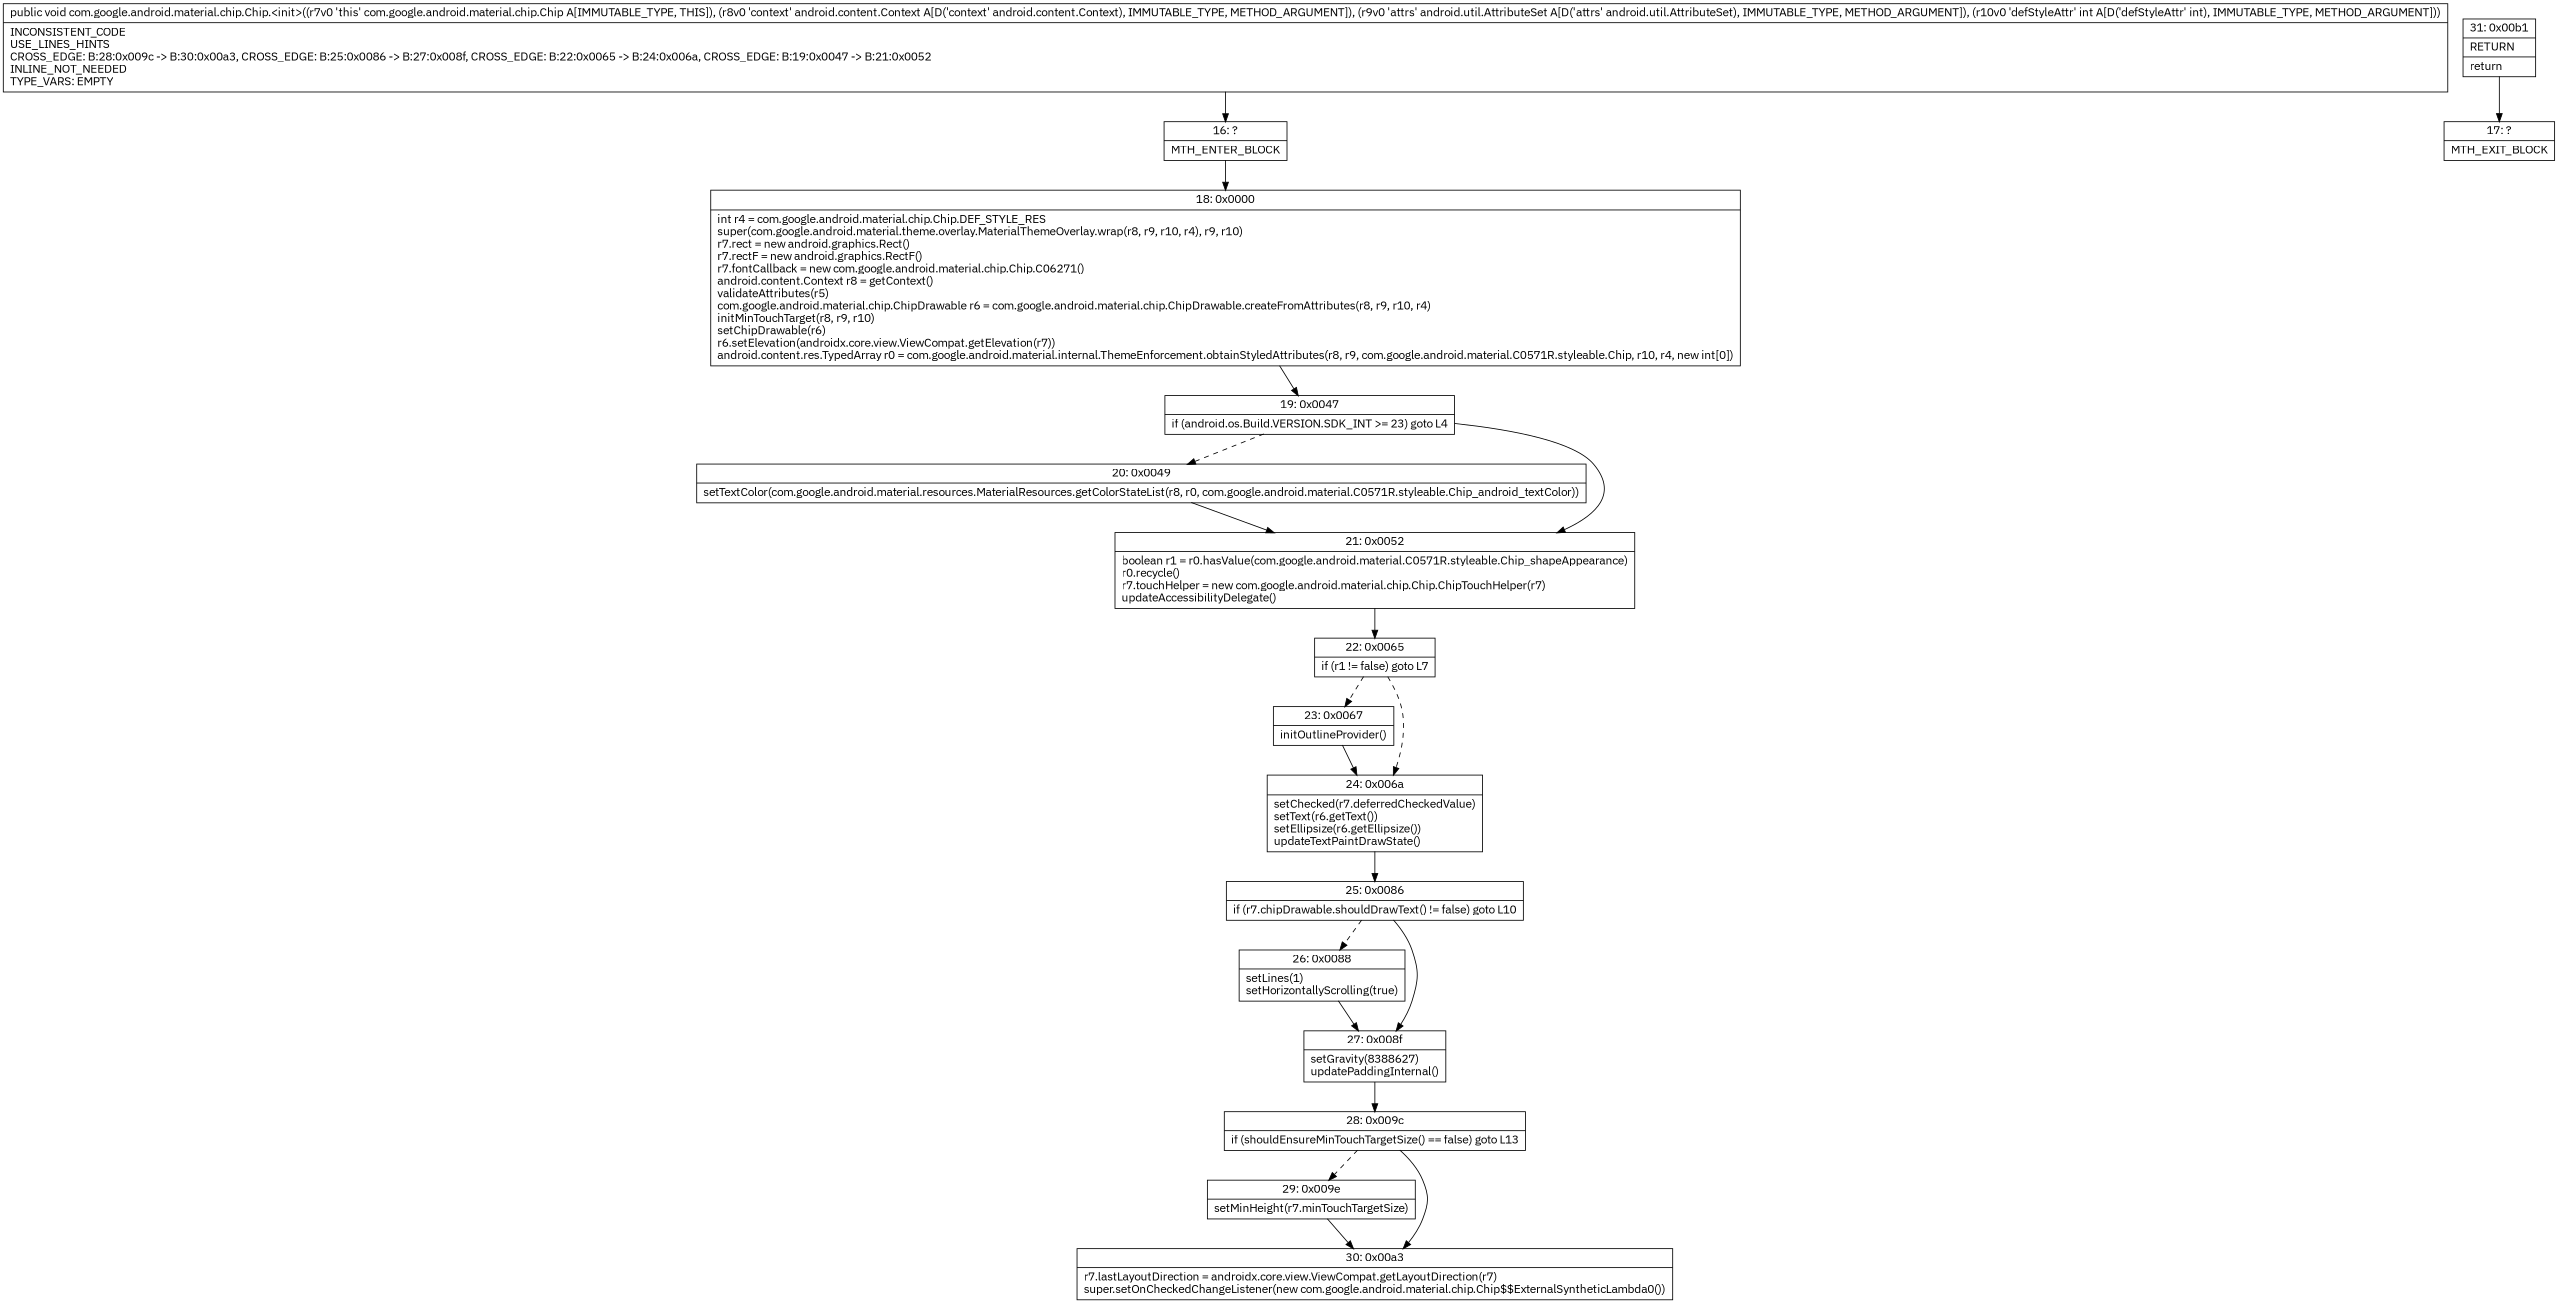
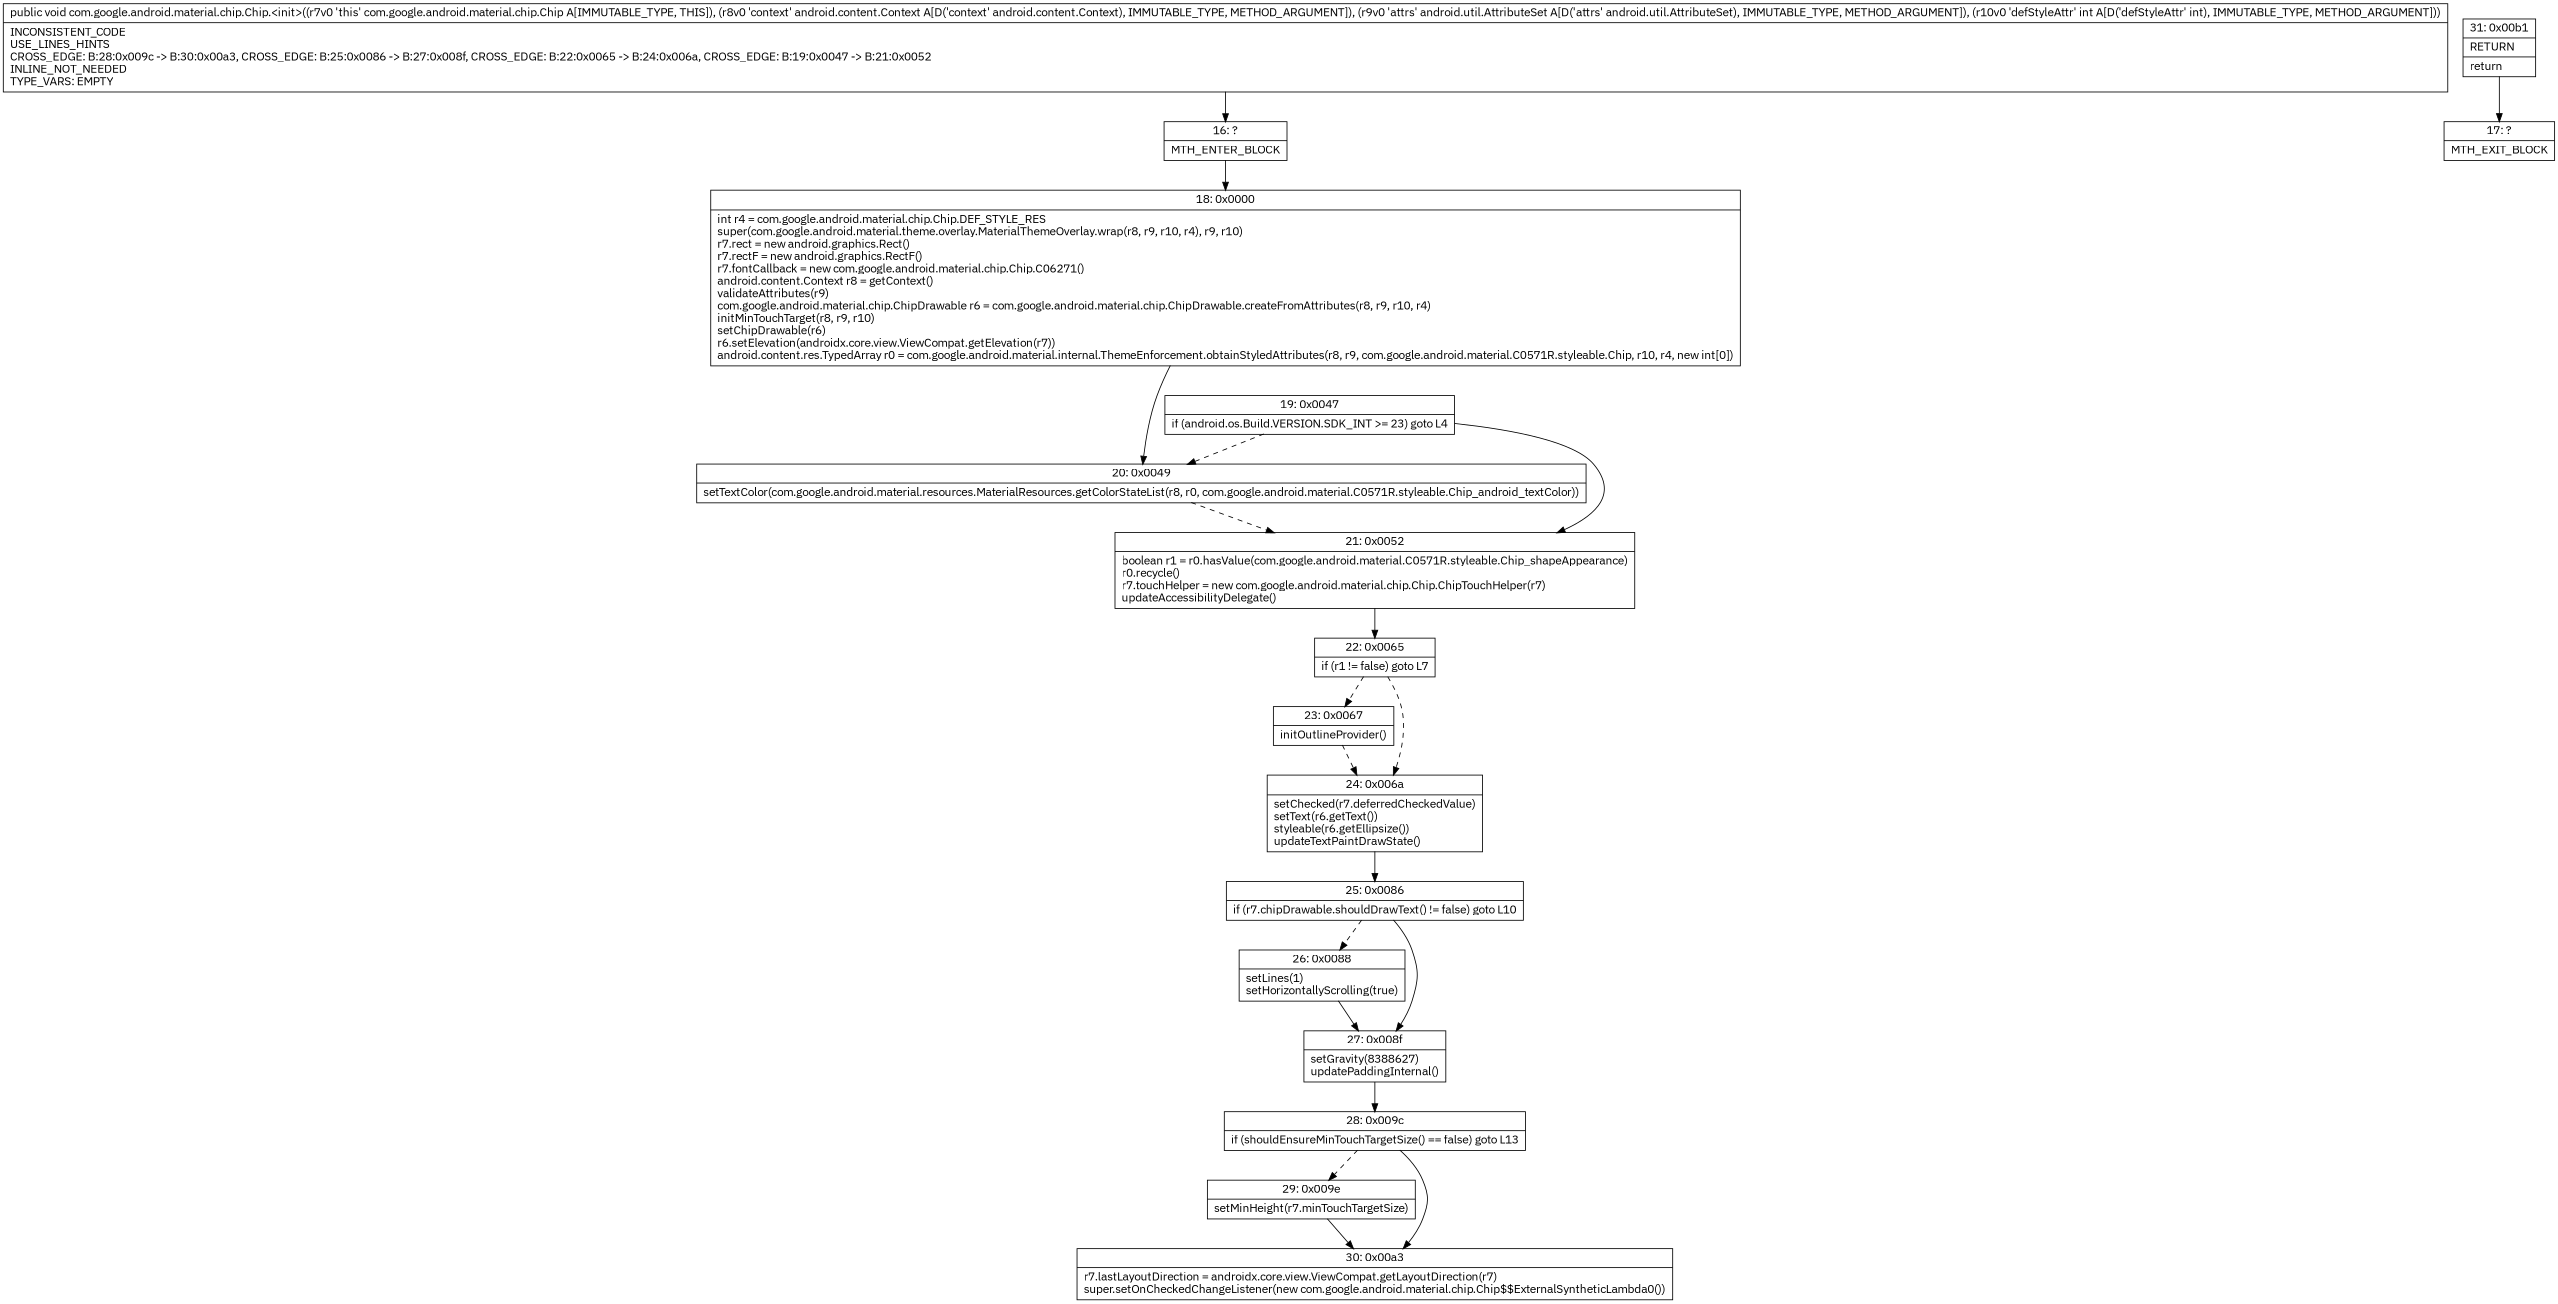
  digraph {
    fontname="IBM Plex Sans"
    node [fontname="IBM Plex Sans" shape=record]
    edge [fontname="IBM Plex Sans"]
    n1 [label="{16\:\ ?|MTH_ENTER_BLOCK\l}"]
-   n2 [label="{18\:\ 0x0000|int r4 = com.google.android.material.chip.Chip.DEF_STYLE_RES\lsuper(com.google.android.material.theme.overlay.MaterialThemeOverlay.wrap(r8, r9, r10, r4), r9, r10)\lr7.rect = new android.graphics.Rect()\lr7.rectF = new android.graphics.RectF()\lr7.fontCallback = new com.google.android.material.chip.Chip.C06271()\landroid.content.Context r8 = getContext()\lvalidateAttributes(r5)\lcom.google.android.material.chip.ChipDrawable r6 = com.google.android.material.chip.ChipDrawable.createFromAttributes(r8, r9, r10, r4)\linitMinTouchTarget(r8, r9, r10)\lsetChipDrawable(r6)\lr6.setElevation(androidx.core.view.ViewCompat.getElevation(r7))\landroid.content.res.TypedArray r0 = com.google.android.material.internal.ThemeEnforcement.obtainStyledAttributes(r8, r9, com.google.android.material.C0571R.styleable.Chip, r10, r4, new int[0])\l}"]
+   n2 [label="{18\:\ 0x0000|int r4 = com.google.android.material.chip.Chip.DEF_STYLE_RES\lsuper(com.google.android.material.theme.overlay.MaterialThemeOverlay.wrap(r8, r9, r10, r4), r9, r10)\lr7.rect = new android.graphics.Rect()\lr7.rectF = new android.graphics.RectF()\lr7.fontCallback = new com.google.android.material.chip.Chip.C06271()\landroid.content.Context r8 = getContext()\lvalidateAttributes(r9)\lcom.google.android.material.chip.ChipDrawable r6 = com.google.android.material.chip.ChipDrawable.createFromAttributes(r8, r9, r10, r4)\linitMinTouchTarget(r8, r9, r10)\lsetChipDrawable(r6)\lr6.setElevation(androidx.core.view.ViewCompat.getElevation(r7))\landroid.content.res.TypedArray r0 = com.google.android.material.internal.ThemeEnforcement.obtainStyledAttributes(r8, r9, com.google.android.material.C0571R.styleable.Chip, r10, r4, new int[0])\l}"]
    n3 [label="{19\:\ 0x0047|if (android.os.Build.VERSION.SDK_INT \>= 23) goto L4\l}"]
    n4 [label="{20\:\ 0x0049|setTextColor(com.google.android.material.resources.MaterialResources.getColorStateList(r8, r0, com.google.android.material.C0571R.styleable.Chip_android_textColor))\l}"]
    n5 [label="{21\:\ 0x0052|boolean r1 = r0.hasValue(com.google.android.material.C0571R.styleable.Chip_shapeAppearance)\lr0.recycle()\lr7.touchHelper = new com.google.android.material.chip.Chip.ChipTouchHelper(r7)\lupdateAccessibilityDelegate()\l}"]
    n6 [label="{22\:\ 0x0065|if (r1 != false) goto L7\l}"]
    n7 [label="{23\:\ 0x0067|initOutlineProvider()\l}"]
-   n8 [label="{24\:\ 0x006a|setChecked(r7.deferredCheckedValue)\lsetText(r6.getText())\lsetEllipsize(r6.getEllipsize())\lupdateTextPaintDrawState()\l}"]
+   n8 [label="{24\:\ 0x006a|setChecked(r7.deferredCheckedValue)\lsetText(r6.getText())\lstyleable(r6.getEllipsize())\lupdateTextPaintDrawState()\l}"]
    n9 [label="{25\:\ 0x0086|if (r7.chipDrawable.shouldDrawText() != false) goto L10\l}"]
    n10 [label="{26\:\ 0x0088|setLines(1)\lsetHorizontallyScrolling(true)\l}"]
    n11 [label="{27\:\ 0x008f|setGravity(8388627)\lupdatePaddingInternal()\l}"]
    n12 [label="{28\:\ 0x009c|if (shouldEnsureMinTouchTargetSize() == false) goto L13\l}"]
    n13 [label="{29\:\ 0x009e|setMinHeight(r7.minTouchTargetSize)\l}"]
    n14 [label="{30\:\ 0x00a3|r7.lastLayoutDirection = androidx.core.view.ViewCompat.getLayoutDirection(r7)\lsuper.setOnCheckedChangeListener(new com.google.android.material.chip.Chip$$ExternalSyntheticLambda0())\l}"]
    n15 [label="{31\:\ 0x00b1|RETURN\l|return\l}"]
    n16 [label="{17\:\ ?|MTH_EXIT_BLOCK\l}"]
    n17 [label="{public void com.google.android.material.chip.Chip.\<init\>((r7v0 'this' com.google.android.material.chip.Chip A[IMMUTABLE_TYPE, THIS]), (r8v0 'context' android.content.Context A[D('context' android.content.Context), IMMUTABLE_TYPE, METHOD_ARGUMENT]), (r9v0 'attrs' android.util.AttributeSet A[D('attrs' android.util.AttributeSet), IMMUTABLE_TYPE, METHOD_ARGUMENT]), (r10v0 'defStyleAttr' int A[D('defStyleAttr' int), IMMUTABLE_TYPE, METHOD_ARGUMENT]))  | INCONSISTENT_CODE\lUSE_LINES_HINTS\lCROSS_EDGE: B:28:0x009c \-\> B:30:0x00a3, CROSS_EDGE: B:25:0x0086 \-\> B:27:0x008f, CROSS_EDGE: B:22:0x0065 \-\> B:24:0x006a, CROSS_EDGE: B:19:0x0047 \-\> B:21:0x0052\lINLINE_NOT_NEEDED\lTYPE_VARS: EMPTY\l}"]
    n1 -> n2
-   n2 -> n3
+   n2 -> n4
    n3 -> n4 [style=dashed]
    n3 -> n5
-   n4 -> n5
+   n4 -> n5 [style=dashed]
    n5 -> n6
    n6 -> n7 [style=dashed]
    n6 -> n8 [style=dashed]
-   n7 -> n8
+   n7 -> n8 [style=dashed]
    n8 -> n9
    n9 -> n10 [style=dashed]
    n9 -> n11
    n10 -> n11
    n11 -> n12
    n12 -> n13 [style=dashed]
    n12 -> n14
    n13 -> n14
    n15 -> n16
    n17 -> n1
  }
